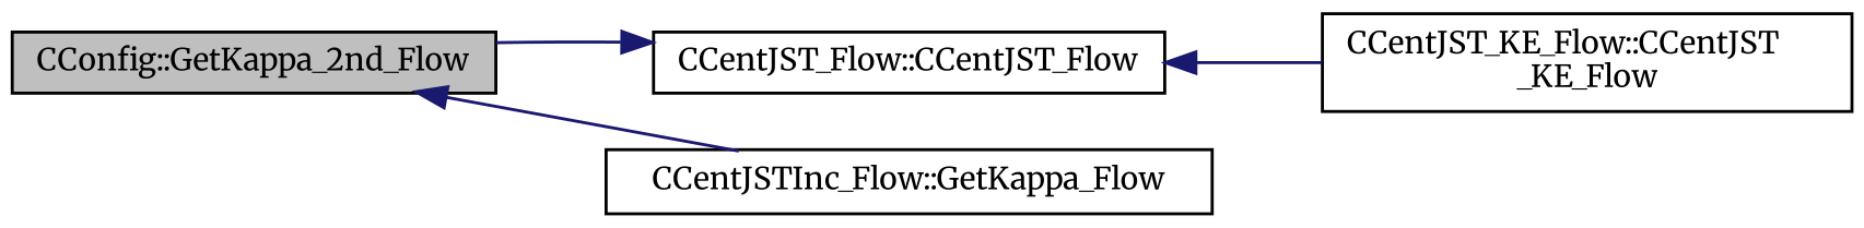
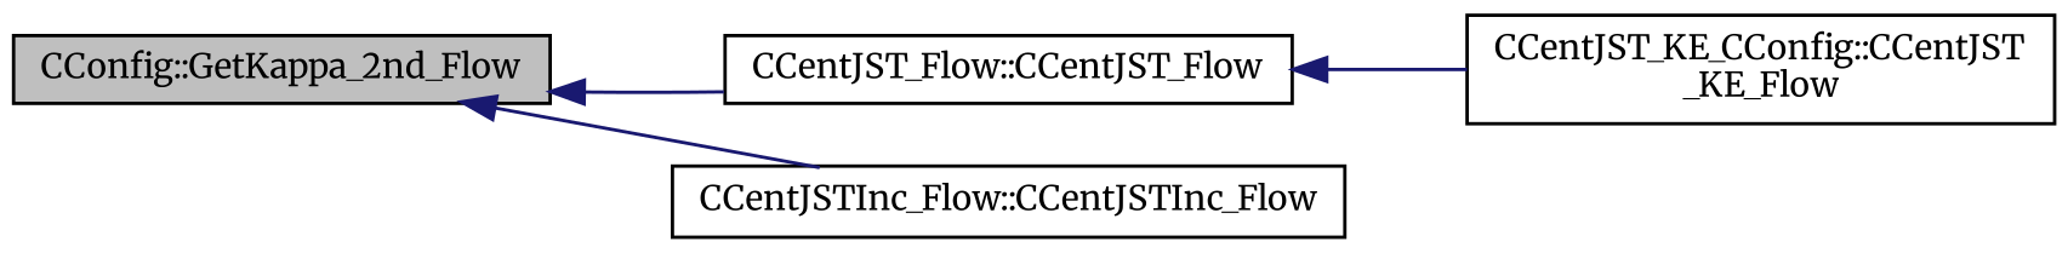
  digraph {
    fontname=Merriweather
    rankdir=LR
    node [color=black fillcolor=white fontname=Merriweather fontsize=10 shape=record style=filled]
    edge [color=midnightblue dir=back fontname=Merriweather fontsize=10 labelfontname=Helvetica labelfontsize=10 style=solid]
    n1 [fillcolor=grey75 fontcolor=black height=0.2 label="CConfig::GetKappa_2nd_Flow" width=0.4]
    n2 [height=0.2 label="CCentJST_Flow::CCentJST_Flow" width=0.4]
-   n3 [height=0.2 label="CCentJSTInc_Flow::GetKappa_Flow" width=0.4]
-   n4 [height=0.2 label="CCentJST_KE_Flow::CCentJST\l_KE_Flow" width=0.4]
-   n2 -> n1
+   n3 [height=0.2 label="CCentJSTInc_Flow::CCentJSTInc_Flow" width=0.4]
+   n4 [height=0.2 label="CCentJST_KE_CConfig::CCentJST\l_KE_Flow" width=0.4]
+   n1 -> n2
    n1 -> n3
    n2 -> n4
  }
